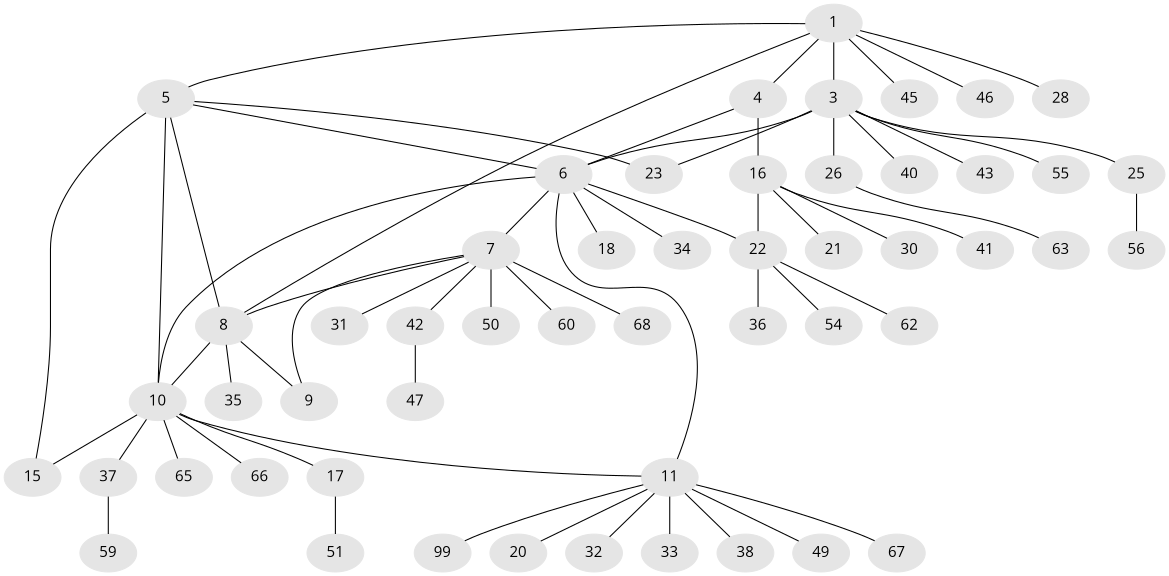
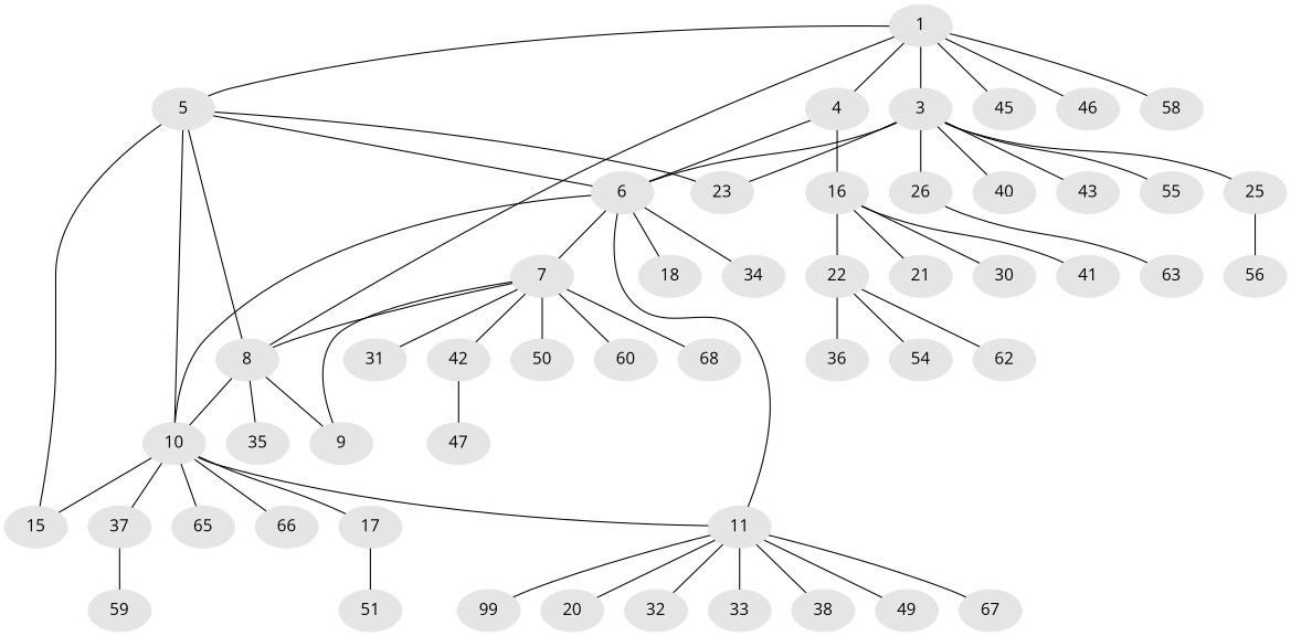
  graph {
    fontname="Open Sans"
    node [color=gray90 fontname="Open Sans" style=filled]
    edge [fontname="Open Sans"]
    1 [super="+2"]
    3 [super="+24"]
    4
    5 [super="+14"]
    8 [super="+48"]
    45
    46
-   58 [label=28]
+   58
    6 [super="+12"]
    23
    25 [super="+27"]
    26
    40
    43
    55
    16 [super="+28"]
    10 [super="+13"]
    15
    9
    35
    7 [super="+44"]
    11 [super="+53"]
    18
    22 [super="+29"]
    34 [super="+39"]
    56
    63
    21
    30
    41
    17
    37
    65
    66
    31
    42
    50 [super="+61"]
    60
    68
    20 [super="+57"]
    32
    33
    38
    49
    67
    n46 [label=99]
    36
    54 [super="+64"]
    62
    47 [super="+52"]
    51
    59
    1 -- 3 [weight=2]
    1 -- 4
    1 -- 5
    1 -- 8
    1 -- 45
    1 -- 46
    1 -- 58
    3 -- 6
    3 -- 23
    3 -- 25
    3 -- 26
    3 -- 40
    3 -- 43
    3 -- 55
    4 -- 6
    4 -- 16
    5 -- 8
    5 -- 6
    5 -- 23
    5 -- 10
    5 -- 15
    8 -- 10
    8 -- 9
    8 -- 35
    6 -- 10
    6 -- 7 [weight=2]
    6 -- 11
    6 -- 18
-   6 -- 22
    6 -- 34
    25 -- 56
    26 -- 63
    16 -- 22
    16 -- 21
    16 -- 30
    16 -- 41
    10 -- 15
    10 -- 11
    10 -- 17
    10 -- 37
    10 -- 65
    10 -- 66
    7 -- 8
    7 -- 9
    7 -- 31
    7 -- 42
    7 -- 50
    7 -- 60
    7 -- 68
    11 -- 20
    11 -- 32
    11 -- 33
    11 -- 38
    11 -- 49
    11 -- 67
    11 -- n46
    22 -- 36
    22 -- 54
    22 -- 62
    17 -- 51
    37 -- 59
    42 -- 47
  }
